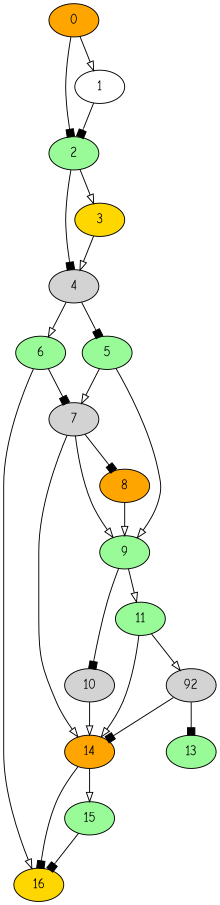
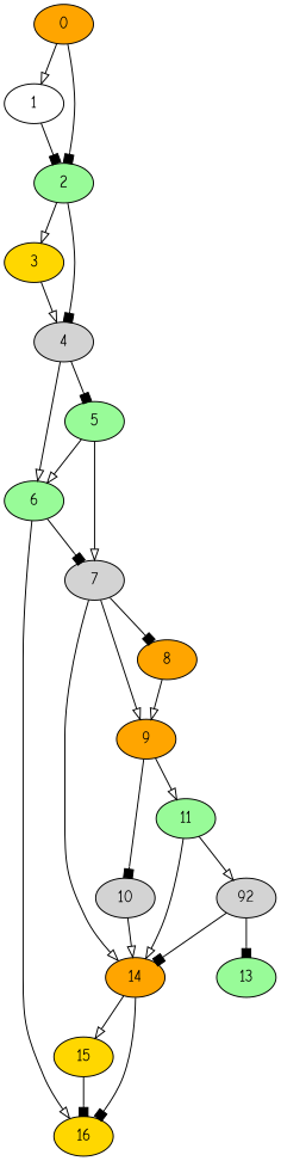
  digraph {
    fontname="Comic Neue"
    node [fillcolor=palegreen fontname="Comic Neue" style=filled]
    edge [arrowhead=onormal fontname="Comic Neue"]
    0 [fillcolor=orange]
    1 [fillcolor=white]
    2
    3 [fillcolor=gold]
    4 [fillcolor=lightgrey]
    5
    6
    7 [fillcolor=lightgrey]
    16 [fillcolor=gold]
    8 [fillcolor=orange]
-   9
+   9 [fillcolor=orange]
    14 [fillcolor=orange]
    10 [fillcolor=lightgrey]
    11
    n15 [fillcolor=lightgrey label=92]
-   15
+   15 [fillcolor=gold]
    13
    0 -> 1
    0 -> 2 [arrowhead=box]
    1 -> 2 [arrowhead=box]
    2 -> 3
    2 -> 4 [arrowhead=box]
    3 -> 4
    4 -> 5 [arrowhead=box]
    4 -> 6
-   5 -> 9
+   5 -> 6
    5 -> 7
    6 -> 7 [arrowhead=box]
    6 -> 16
    7 -> 8 [arrowhead=box]
    7 -> 9
    7 -> 14
    8 -> 9
    9 -> 10 [arrowhead=box]
    9 -> 11
    14 -> 16 [arrowhead=box]
    14 -> 15
    10 -> 14
    11 -> 14
    11 -> n15
    n15 -> 14 [arrowhead=box]
    n15 -> 13 [arrowhead=box]
    15 -> 16 [arrowhead=box]
  }
